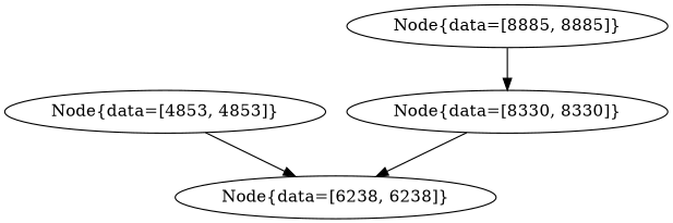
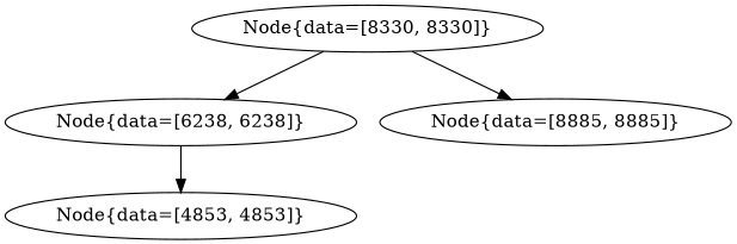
  digraph {
    n1 [label="Node{data=[6238, 6238]}"]
    n2 [label="Node{data=[4853, 4853]}"]
    n3 [label="Node{data=[8330, 8330]}"]
    n4 [label="Node{data=[8885, 8885]}"]
-   n2 -> n1
+   n1 -> n2
    n3 -> n1
-   n4 -> n3
+   n3 -> n4
  }
